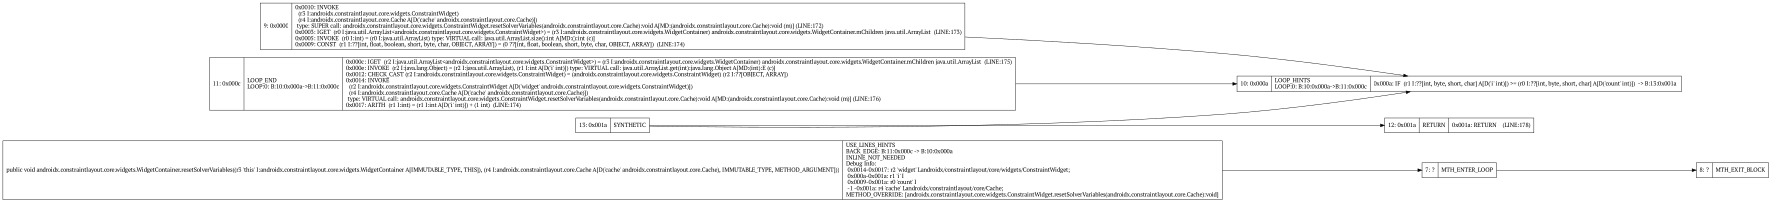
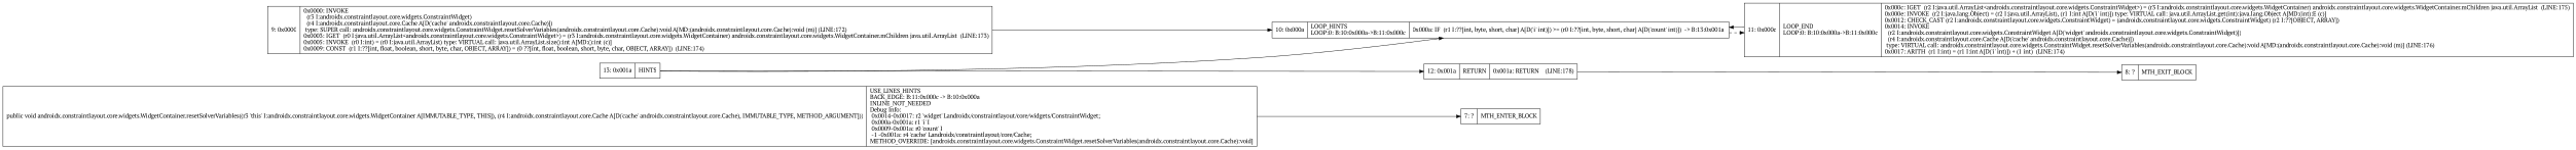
  digraph {
    fontname="PT Serif"
    rankdir=LR
    node [fontname="PT Serif" shape=record]
    edge [fontname="PT Serif"]
-   n1 [label="{7\:\ ?|MTH_ENTER_LOOP\l}"]
-   n2 [label="{9\:\ 0x0000|0x0010: INVOKE  \l  (r3 I:androidx.constraintlayout.core.widgets.ConstraintWidget)\l  (r4 I:androidx.constraintlayout.core.Cache A[D('cache' androidx.constraintlayout.core.Cache)])\l type: SUPER call: androidx.constraintlayout.core.widgets.ConstraintWidget.resetSolverVariables(androidx.constraintlayout.core.Cache):void A[MD:(androidx.constraintlayout.core.Cache):void (m)] (LINE:172)\l0x0003: IGET  (r0 I:java.util.ArrayList\<androidx.constraintlayout.core.widgets.ConstraintWidget\>) = (r3 I:androidx.constraintlayout.core.widgets.WidgetContainer) androidx.constraintlayout.core.widgets.WidgetContainer.mChildren java.util.ArrayList  (LINE:173)\l0x0005: INVOKE  (r0 I:int) = (r0 I:java.util.ArrayList) type: VIRTUAL call: java.util.ArrayList.size():int A[MD:():int (c)]\l0x0009: CONST  (r1 I:??[int, float, boolean, short, byte, char, OBJECT, ARRAY]) = (0 ??[int, float, boolean, short, byte, char, OBJECT, ARRAY])  (LINE:174)\l}"]
+   n1 [label="{7\:\ ?|MTH_ENTER_BLOCK\l}"]
+   n2 [label="{9\:\ 0x0000|0x0000: INVOKE  \l  (r3 I:androidx.constraintlayout.core.widgets.ConstraintWidget)\l  (r4 I:androidx.constraintlayout.core.Cache A[D('cache' androidx.constraintlayout.core.Cache)])\l type: SUPER call: androidx.constraintlayout.core.widgets.ConstraintWidget.resetSolverVariables(androidx.constraintlayout.core.Cache):void A[MD:(androidx.constraintlayout.core.Cache):void (m)] (LINE:172)\l0x0003: IGET  (r0 I:java.util.ArrayList\<androidx.constraintlayout.core.widgets.ConstraintWidget\>) = (r3 I:androidx.constraintlayout.core.widgets.WidgetContainer) androidx.constraintlayout.core.widgets.WidgetContainer.mChildren java.util.ArrayList  (LINE:173)\l0x0005: INVOKE  (r0 I:int) = (r0 I:java.util.ArrayList) type: VIRTUAL call: java.util.ArrayList.size():int A[MD:():int (c)]\l0x0009: CONST  (r1 I:??[int, float, boolean, short, byte, char, OBJECT, ARRAY]) = (0 ??[int, float, boolean, short, byte, char, OBJECT, ARRAY])  (LINE:174)\l}"]
    n3 [label="{10\:\ 0x000a|LOOP_HINTS\lLOOP:0: B:10:0x000a\-\>B:11:0x000c\l|0x000a: IF  (r1 I:??[int, byte, short, char] A[D('i' int)]) \>= (r0 I:??[int, byte, short, char] A[D('count' int)])  \-\> B:13:0x001a \l}"]
    n4 [label="{11\:\ 0x000c|LOOP_END\lLOOP:0: B:10:0x000a\-\>B:11:0x000c\l|0x000c: IGET  (r2 I:java.util.ArrayList\<androidx.constraintlayout.core.widgets.ConstraintWidget\>) = (r3 I:androidx.constraintlayout.core.widgets.WidgetContainer) androidx.constraintlayout.core.widgets.WidgetContainer.mChildren java.util.ArrayList  (LINE:175)\l0x000e: INVOKE  (r2 I:java.lang.Object) = (r2 I:java.util.ArrayList), (r1 I:int A[D('i' int)]) type: VIRTUAL call: java.util.ArrayList.get(int):java.lang.Object A[MD:(int):E (c)]\l0x0012: CHECK_CAST (r2 I:androidx.constraintlayout.core.widgets.ConstraintWidget) = (androidx.constraintlayout.core.widgets.ConstraintWidget) (r2 I:??[OBJECT, ARRAY]) \l0x0014: INVOKE  \l  (r2 I:androidx.constraintlayout.core.widgets.ConstraintWidget A[D('widget' androidx.constraintlayout.core.widgets.ConstraintWidget)])\l  (r4 I:androidx.constraintlayout.core.Cache A[D('cache' androidx.constraintlayout.core.Cache)])\l type: VIRTUAL call: androidx.constraintlayout.core.widgets.ConstraintWidget.resetSolverVariables(androidx.constraintlayout.core.Cache):void A[MD:(androidx.constraintlayout.core.Cache):void (m)] (LINE:176)\l0x0017: ARITH  (r1 I:int) = (r1 I:int A[D('i' int)]) + (1 int)  (LINE:174)\l}"]
-   n5 [label="{13\:\ 0x001a|SYNTHETIC\l}"]
+   n5 [label="{13\:\ 0x001a|HINTS\l}"]
    n6 [label="{12\:\ 0x001a|RETURN\l|0x001a: RETURN    (LINE:178)\l}"]
    n7 [label="{8\:\ ?|MTH_EXIT_BLOCK\l}"]
    n8 [label="{public void androidx.constraintlayout.core.widgets.WidgetContainer.resetSolverVariables((r3 'this' I:androidx.constraintlayout.core.widgets.WidgetContainer A[IMMUTABLE_TYPE, THIS]), (r4 I:androidx.constraintlayout.core.Cache A[D('cache' androidx.constraintlayout.core.Cache), IMMUTABLE_TYPE, METHOD_ARGUMENT]))  | USE_LINES_HINTS\lBACK_EDGE: B:11:0x000c \-\> B:10:0x000a\lINLINE_NOT_NEEDED\lDebug Info:\l  0x0014\-0x0017: r2 'widget' Landroidx\/constraintlayout\/core\/widgets\/ConstraintWidget;\l  0x000a\-0x001a: r1 'i' I\l  0x0009\-0x001a: r0 'count' I\l  \-1 \-0x001a: r4 'cache' Landroidx\/constraintlayout\/core\/Cache;\lMETHOD_OVERRIDE: [androidx.constraintlayout.core.widgets.ConstraintWidget.resetSolverVariables(androidx.constraintlayout.core.Cache):void]\l}"]
    n2 -> n3
+   n3 -> n4 [style=dashed]
    n4 -> n3
    n5 -> n3
    n5 -> n6
-   n1 -> n7
+   n6 -> n7
    n8 -> n1
  }
